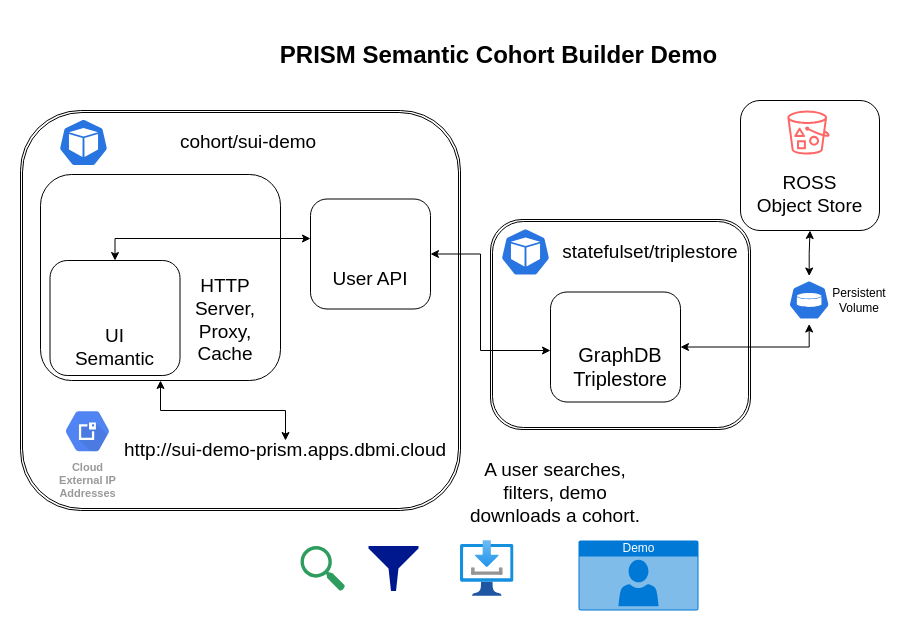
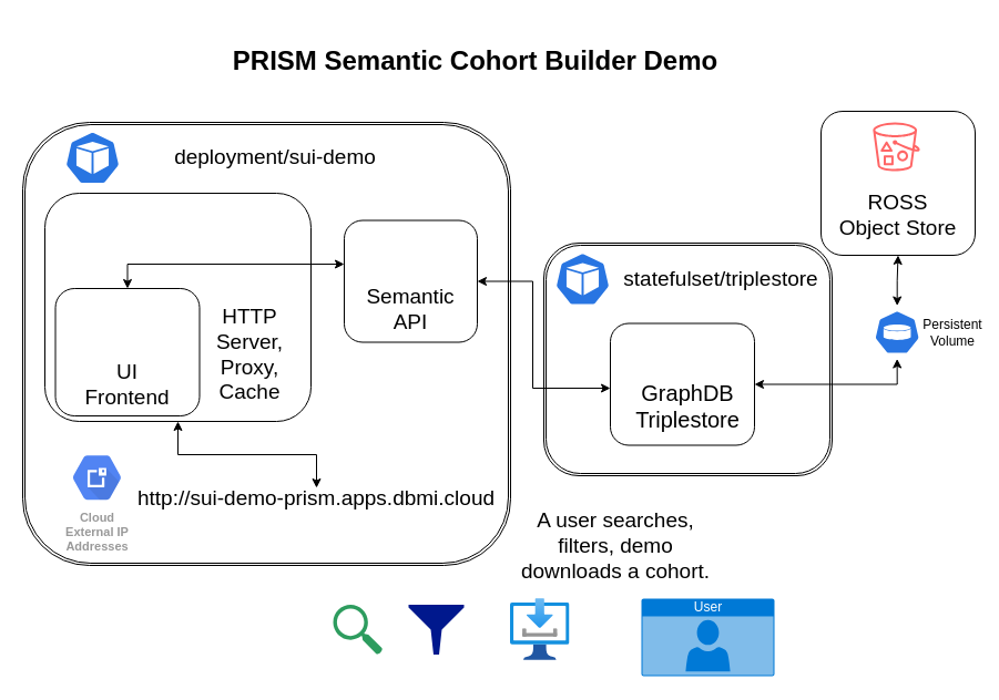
  <mxCell id="0" />
  <mxCell id="1" parent="0" />
  <mxCell id="2" value="" style="shape=ext;double=1;rounded=1;whiteSpace=wrap;html=1;" parent="1" vertex="1"><mxGeometry x="490" y="219" width="260" height="210" as="geometry" /></mxCell>
  <mxCell id="3" value="" style="shape=ext;double=1;rounded=1;whiteSpace=wrap;html=1;" parent="1" vertex="1"><mxGeometry x="20" y="110" width="440" height="400" as="geometry" /></mxCell>
  <mxCell id="4" value="" style="html=1;dashed=0;whitespace=wrap;fillColor=#2875E2;strokeColor=#ffffff;points=[[0.005,0.63,0],[0.1,0.2,0],[0.9,0.2,0],[0.5,0,0],[0.995,0.63,0],[0.72,0.99,0],[0.5,1,0],[0.28,0.99,0]];shape=mxgraph.kubernetes.icon;prIcon=pod" parent="1" vertex="1"><mxGeometry x="500" y="227.5" width="50" height="48" as="geometry" /></mxCell>
- <mxCell id="5" value="Demo" style="html=1;strokeColor=none;fillColor=#0079D6;labelPosition=center;verticalLabelPosition=middle;verticalAlign=top;align=center;fontSize=12;outlineConnect=0;spacingTop=-6;fontColor=#FFFFFF;shape=mxgraph.sitemap.user;" parent="1" vertex="1"><mxGeometry x="578" y="540" width="120" height="70" as="geometry" /></mxCell>
+ <mxCell id="5" value="User" style="html=1;strokeColor=none;fillColor=#0079D6;labelPosition=center;verticalLabelPosition=middle;verticalAlign=top;align=center;fontSize=12;outlineConnect=0;spacingTop=-6;fontColor=#FFFFFF;shape=mxgraph.sitemap.user;" parent="1" vertex="1"><mxGeometry x="578" y="540" width="120" height="70" as="geometry" /></mxCell>
  <mxCell id="6" style="edgeStyle=orthogonalEdgeStyle;rounded=0;orthogonalLoop=1;jettySize=auto;html=1;entryX=0.5;entryY=1;entryDx=0;entryDy=0;startArrow=classic;startFill=1;" edge="1" parent="1" source="40" target="11"><mxGeometry relative="1" as="geometry" /></mxCell>
  <mxCell id="7" value="" style="rounded=1;whiteSpace=wrap;html=1;" parent="1" vertex="1"><mxGeometry x="550" y="291.5" width="130" height="110" as="geometry" /></mxCell>
  <mxCell id="8" value="&lt;div style=&quot;font-size: 20px&quot;&gt;GraphDB Triplestore&lt;/div&gt;" style="text;html=1;strokeColor=none;fillColor=none;align=center;verticalAlign=middle;whiteSpace=wrap;rounded=0;" parent="1" vertex="1"><mxGeometry x="565" y="340.5" width="110" height="50" as="geometry" /></mxCell>
  <mxCell id="9" value="" style="shape=image;html=1;verticalAlign=top;verticalLabelPosition=bottom;labelBackgroundColor=#ffffff;imageAspect=0;aspect=fixed;image=https://cdn4.iconfinder.com/data/icons/logos-and-brands/512/97_Docker_logo_logos-128.png" parent="1" vertex="1"><mxGeometry x="550" y="293.5" width="48" height="48" as="geometry" /></mxCell>
  <mxCell id="10" value="" style="shape=image;html=1;verticalAlign=top;verticalLabelPosition=bottom;labelBackgroundColor=#ffffff;imageAspect=0;aspect=fixed;image=https://cdn2.iconfinder.com/data/icons/picol-vector/32/rdf-128.png" parent="1" vertex="1"><mxGeometry x="637" y="298.5" width="38" height="38" as="geometry" /></mxCell>
  <mxCell id="11" value="" style="rounded=1;whiteSpace=wrap;html=1;fontSize=19;fillColor=none;" parent="1" vertex="1"><mxGeometry x="740" y="100" width="139" height="130" as="geometry" /></mxCell>
  <mxCell id="12" value="" style="outlineConnect=0;strokeColor=#6c8ebf;dashed=0;verticalLabelPosition=bottom;verticalAlign=top;align=center;html=1;fontSize=12;fontStyle=0;aspect=fixed;pointerEvents=1;shape=mxgraph.aws4.bucket_with_objects;fillColor=#FF6666;" parent="1" vertex="1"><mxGeometry x="786.85" y="110" width="42.3" height="44" as="geometry" /></mxCell>
  <mxCell id="13" value="&lt;div&gt;ROSS Object Store&lt;/div&gt;" style="text;html=1;strokeColor=none;fillColor=none;align=center;verticalAlign=middle;whiteSpace=wrap;rounded=0;fontSize=19;" parent="1" vertex="1"><mxGeometry x="753" y="174" width="113" height="40" as="geometry" /></mxCell>
  <mxCell id="14" value="Cloud&#10;External IP&#10;Addresses" style="html=1;fillColor=#5184F3;strokeColor=none;verticalAlign=top;labelPosition=center;verticalLabelPosition=bottom;align=center;spacingTop=-6;fontSize=11;fontStyle=1;fontColor=#999999;shape=mxgraph.gcp2.hexIcon;prIcon=cloud_external_ip_addresses" parent="1" vertex="1"><mxGeometry x="54" y="401.5" width="66" height="58.5" as="geometry" /></mxCell>
  <mxCell id="15" value="statefulset/triplestore" style="text;html=1;strokeColor=none;fillColor=none;align=center;verticalAlign=middle;whiteSpace=wrap;rounded=0;fontSize=19;" parent="1" vertex="1"><mxGeometry x="630" y="242" width="40" height="20" as="geometry" /></mxCell>
  <mxCell id="16" value="http://sui-demo-prism.apps.dbmi.cloud" style="text;html=1;strokeColor=none;fillColor=none;align=center;verticalAlign=middle;whiteSpace=wrap;rounded=0;fontSize=19;" parent="1" vertex="1"><mxGeometry x="110" y="440" width="350" height="20" as="geometry" /></mxCell>
  <mxCell id="17" value="" style="rounded=1;whiteSpace=wrap;html=1;" parent="1" vertex="1"><mxGeometry x="40" y="174" width="240" height="206" as="geometry" /></mxCell>
  <mxCell id="18" value="" style="html=1;dashed=0;whitespace=wrap;fillColor=#2875E2;strokeColor=#ffffff;points=[[0.005,0.63,0],[0.1,0.2,0],[0.9,0.2,0],[0.5,0,0],[0.995,0.63,0],[0.72,0.99,0],[0.5,1,0],[0.28,0.99,0]];shape=mxgraph.kubernetes.icon;prIcon=pod" parent="1" vertex="1"><mxGeometry x="58" y="118" width="50" height="48" as="geometry" /></mxCell>
  <mxCell id="19" style="edgeStyle=orthogonalEdgeStyle;rounded=0;orthogonalLoop=1;jettySize=auto;html=1;exitX=0.5;exitY=0;exitDx=0;exitDy=0;entryX=0;entryY=0.75;entryDx=0;entryDy=0;startArrow=classic;startFill=1;" edge="1" parent="1" source="20" target="25"><mxGeometry relative="1" as="geometry" /></mxCell>
  <mxCell id="20" value="" style="rounded=1;whiteSpace=wrap;html=1;" parent="1" vertex="1"><mxGeometry x="49.5" y="260" width="130" height="115" as="geometry" /></mxCell>
  <mxCell id="21" value="" style="shape=image;html=1;verticalAlign=top;verticalLabelPosition=bottom;labelBackgroundColor=#ffffff;imageAspect=0;aspect=fixed;image=https://cdn4.iconfinder.com/data/icons/logos-and-brands/512/97_Docker_logo_logos-128.png" parent="1" vertex="1"><mxGeometry x="52" y="258" width="58" height="58" as="geometry" /></mxCell>
  <mxCell id="22" value="" style="shape=image;html=1;verticalAlign=top;verticalLabelPosition=bottom;labelBackgroundColor=#ffffff;imageAspect=0;aspect=fixed;image=https://cdn4.iconfinder.com/data/icons/logos-3/600/React.js_logo-128.png" parent="1" vertex="1"><mxGeometry x="129.5" y="260" width="50" height="50" as="geometry" /></mxCell>
  <mxCell id="23" style="edgeStyle=orthogonalEdgeStyle;rounded=0;orthogonalLoop=1;jettySize=auto;html=1;exitX=1;exitY=0.5;exitDx=0;exitDy=0;fontSize=19;startArrow=classic;startFill=1;" parent="1" source="24" edge="1"><mxGeometry relative="1" as="geometry"><Array as="points"><mxPoint x="480" y="254" /><mxPoint x="480" y="350" /></Array><mxPoint x="550" y="350" as="targetPoint" /></mxGeometry></mxCell>
  <mxCell id="24" value="" style="rounded=1;whiteSpace=wrap;html=1;" parent="1" vertex="1"><mxGeometry x="310" y="198.5" width="120" height="110" as="geometry" /></mxCell>
  <mxCell id="25" value="" style="shape=image;html=1;verticalAlign=top;verticalLabelPosition=bottom;labelBackgroundColor=#ffffff;imageAspect=0;aspect=fixed;image=https://cdn4.iconfinder.com/data/icons/logos-and-brands/512/97_Docker_logo_logos-128.png" parent="1" vertex="1"><mxGeometry x="310" y="194.5" width="58" height="58" as="geometry" /></mxCell>
  <mxCell id="26" value="" style="shape=image;html=1;verticalAlign=top;verticalLabelPosition=bottom;labelBackgroundColor=#ffffff;imageAspect=0;aspect=fixed;image=https://cdn3.iconfinder.com/data/icons/logos-and-brands-adobe/512/267_Python-128.png" parent="1" vertex="1"><mxGeometry x="384" y="200.5" width="46" height="46" as="geometry" /></mxCell>
- <mxCell id="27" value="&lt;font style=&quot;font-size: 19px;&quot;&gt;UI Semantic&lt;/font&gt;" style="text;html=1;strokeColor=none;fillColor=none;align=center;verticalAlign=middle;whiteSpace=wrap;rounded=0;fontSize=19;" parent="1" vertex="1"><mxGeometry x="76" y="321.5" width="77" height="50" as="geometry" /></mxCell>
- <mxCell id="28" value="User API" style="text;html=1;strokeColor=none;fillColor=none;align=center;verticalAlign=middle;whiteSpace=wrap;rounded=0;fontSize=19;" parent="1" vertex="1"><mxGeometry x="330" y="258.5" width="80" height="40" as="geometry" /></mxCell>
- <mxCell id="29" value="cohort/sui-demo" style="text;html=1;strokeColor=none;fillColor=none;align=center;verticalAlign=middle;whiteSpace=wrap;rounded=0;fontSize=19;" parent="1" vertex="1"><mxGeometry x="133" y="132" width="230" height="20" as="geometry" /></mxCell>
+ <mxCell id="27" value="&lt;font style=&quot;font-size: 19px;&quot;&gt;UI Frontend&lt;/font&gt;" style="text;html=1;strokeColor=none;fillColor=none;align=center;verticalAlign=middle;whiteSpace=wrap;rounded=0;fontSize=19;" parent="1" vertex="1"><mxGeometry x="76" y="321.5" width="77" height="50" as="geometry" /></mxCell>
+ <mxCell id="28" value="Semantic API" style="text;html=1;strokeColor=none;fillColor=none;align=center;verticalAlign=middle;whiteSpace=wrap;rounded=0;fontSize=19;" parent="1" vertex="1"><mxGeometry x="330" y="258.5" width="80" height="40" as="geometry" /></mxCell>
+ <mxCell id="29" value="deployment/sui-demo" style="text;html=1;strokeColor=none;fillColor=none;align=center;verticalAlign=middle;whiteSpace=wrap;rounded=0;fontSize=19;" parent="1" vertex="1"><mxGeometry x="133" y="132" width="230" height="20" as="geometry" /></mxCell>
  <mxCell id="30" value="" style="shape=image;html=1;verticalAlign=top;verticalLabelPosition=bottom;labelBackgroundColor=#ffffff;imageAspect=0;aspect=fixed;image=https://cdn4.iconfinder.com/data/icons/logos-and-brands/512/97_Docker_logo_logos-128.png" parent="1" vertex="1"><mxGeometry x="40" y="176.5" width="58" height="58" as="geometry" /></mxCell>
  <mxCell id="31" value="HTTP Server, Proxy, Cache" style="text;html=1;strokeColor=none;fillColor=none;align=center;verticalAlign=middle;whiteSpace=wrap;rounded=0;fontSize=19;" parent="1" vertex="1"><mxGeometry x="180" y="280" width="90" height="80" as="geometry" /></mxCell>
  <mxCell id="32" value="" style="shape=image;html=1;verticalAlign=top;verticalLabelPosition=bottom;labelBackgroundColor=#ffffff;imageAspect=0;aspect=fixed;image=https://cdn4.iconfinder.com/data/icons/logos-brands-5/24/nginx-128.png;fillColor=none;fontSize=19;" parent="1" vertex="1"><mxGeometry x="221" y="181" width="49" height="49" as="geometry" /></mxCell>
  <mxCell id="33" style="edgeStyle=orthogonalEdgeStyle;rounded=0;orthogonalLoop=1;jettySize=auto;html=1;entryX=0.5;entryY=1;entryDx=0;entryDy=0;startArrow=classic;startFill=1;fontSize=19;" parent="1" source="16" target="17" edge="1"><mxGeometry relative="1" as="geometry" /></mxCell>
  <mxCell id="34" style="edgeStyle=orthogonalEdgeStyle;rounded=0;orthogonalLoop=1;jettySize=auto;html=1;exitX=0.5;exitY=1;exitDx=0;exitDy=0;startArrow=classic;startFill=1;fontSize=19;" parent="1" source="17" target="17" edge="1"><mxGeometry relative="1" as="geometry" /></mxCell>
- <mxCell id="35" value="PRISM Semantic Cohort Builder Demo" style="text;strokeColor=none;fillColor=none;html=1;fontSize=24;fontStyle=1;verticalAlign=middle;align=center;" parent="1" vertex="1"><mxGeometry x="210" y="20" width="575" height="70" as="geometry" /></mxCell>
+ <mxCell id="35" value="PRISM Semantic Cohort Builder Demo" style="text;strokeColor=none;fillColor=none;html=1;fontSize=24;fontStyle=1;verticalAlign=middle;align=center;" parent="1" vertex="1"><mxGeometry x="140" y="20" width="575" height="70" as="geometry" /></mxCell>
  <mxCell id="36" value="A user searches, filters, demo downloads a cohort." style="text;html=1;strokeColor=none;fillColor=none;align=center;verticalAlign=middle;whiteSpace=wrap;rounded=0;fontSize=19;" parent="1" vertex="1"><mxGeometry x="465" y="460" width="180" height="65" as="geometry" /></mxCell>
  <mxCell id="37" value="" style="aspect=fixed;pointerEvents=1;shadow=0;dashed=0;html=1;strokeColor=none;labelPosition=center;verticalLabelPosition=bottom;verticalAlign=top;align=center;fillColor=#00188D;shape=mxgraph.mscae.enterprise.filter;fontSize=19;" parent="1" vertex="1"><mxGeometry x="368" y="545.5" width="50" height="45" as="geometry" /></mxCell>
  <mxCell id="38" value="" style="aspect=fixed;html=1;points=[];align=center;image;fontSize=12;image=img/lib/azure2/general/Download.svg;fillColor=none;" parent="1" vertex="1"><mxGeometry x="460" y="540" width="53.49" height="56" as="geometry" /></mxCell>
  <mxCell id="39" value="" style="html=1;aspect=fixed;strokeColor=none;shadow=0;align=center;verticalAlign=top;fillColor=#2D9C5E;shape=mxgraph.gcp2.search;fontSize=19;" parent="1" vertex="1"><mxGeometry x="300" y="545.5" width="44.55" height="45" as="geometry" /></mxCell>
  <mxCell id="40" value="" style="html=1;dashed=0;whitespace=wrap;fillColor=#2875E2;strokeColor=#ffffff;points=[[0.005,0.63,0],[0.1,0.2,0],[0.9,0.2,0],[0.5,0,0],[0.995,0.63,0],[0.72,0.99,0],[0.5,1,0],[0.28,0.99,0]];shape=mxgraph.kubernetes.icon;prIcon=pv" parent="1" vertex="1"><mxGeometry x="788.15" y="275.5" width="41" height="48" as="geometry" /></mxCell>
  <mxCell id="41" style="edgeStyle=orthogonalEdgeStyle;rounded=0;orthogonalLoop=1;jettySize=auto;html=1;entryX=0.5;entryY=1;entryDx=0;entryDy=0;startArrow=classic;startFill=1;" edge="1" parent="1" source="7" target="40"><mxGeometry relative="1" as="geometry"><mxPoint x="690" y="346.5" as="sourcePoint" /><mxPoint x="809.5" y="230" as="targetPoint" /></mxGeometry></mxCell>
  <mxCell id="42" value="Persistent Volume" style="text;html=1;strokeColor=none;fillColor=none;align=center;verticalAlign=middle;whiteSpace=wrap;rounded=0;" vertex="1" parent="1"><mxGeometry x="839" y="289.5" width="40" height="20" as="geometry" /></mxCell>
